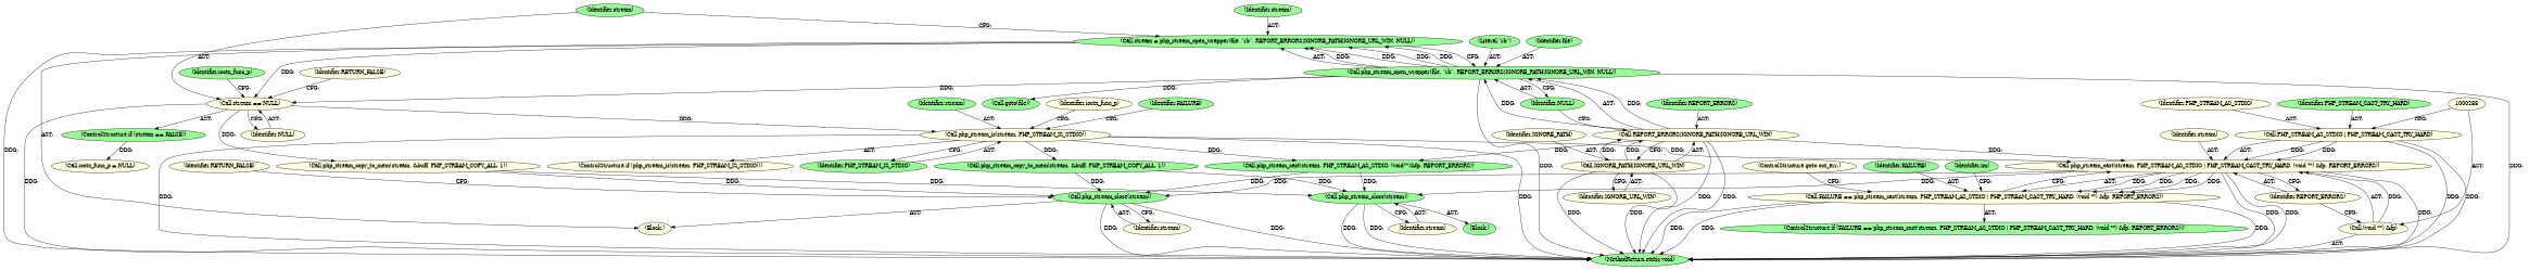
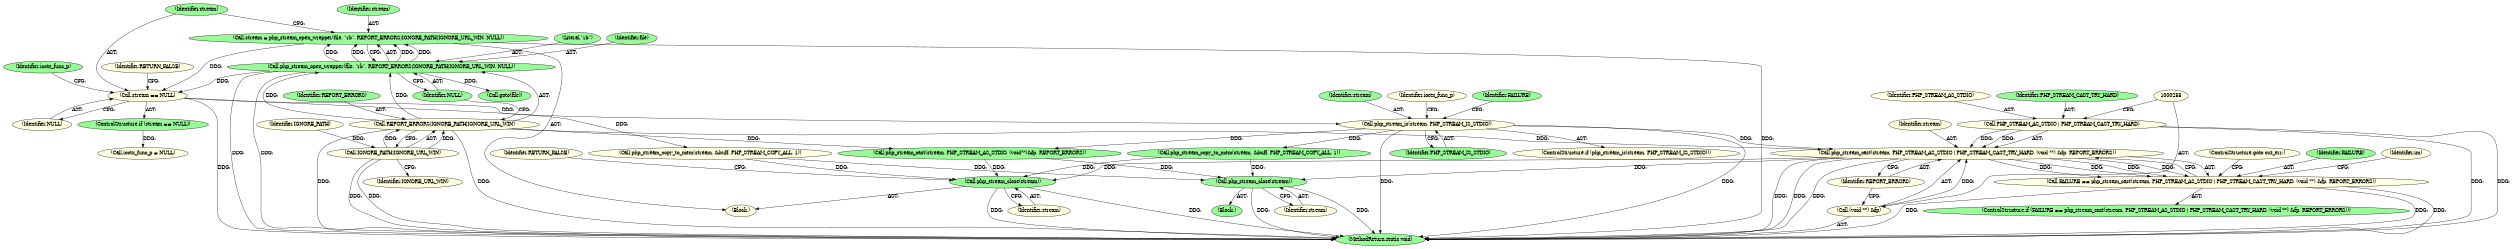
  digraph {
    node [fillcolor=lightyellow style=filled]
    n1 [label="(Call,php_stream_cast(stream, PHP_STREAM_AS_STDIO | PHP_STREAM_CAST_TRY_HARD, (void **) &fp, REPORT_ERRORS))"]
    n2 [label="(Call,FAILURE == php_stream_cast(stream, PHP_STREAM_AS_STDIO | PHP_STREAM_CAST_TRY_HARD, (void **) &fp, REPORT_ERRORS))"]
    n3 [fillcolor=palegreen label="(Call,php_stream_close(stream))"]
    n4 [fillcolor=palegreen label="(Call,php_stream_close(stream))"]
    n5 [label="(Identifier,REPORT_ERRORS)"]
    n6 [fillcolor=palegreen label="(MethodReturn,static void)"]
    n7 [fillcolor=palegreen label="(ControlStructure,if (FAILURE == php_stream_cast(stream, PHP_STREAM_AS_STDIO | PHP_STREAM_CAST_TRY_HARD, (void **) &fp, REPORT_ERRORS)))"]
    n8 [label="(Identifier,stream)"]
    n9 [fillcolor=palegreen label="(Block,)"]
    n10 [label="(Block,)"]
    n11 [label="(Identifier,stream)"]
    n12 [label="(Call,(void **) &fp)"]
    n13 [label="(Call,php_stream_is(stream, PHP_STREAM_IS_STDIO))"]
    n14 [fillcolor=palegreen label="(Call,php_stream_copy_to_mem(stream, &buff, PHP_STREAM_COPY_ALL, 1))"]
    n15 [label="(ControlStructure,if (php_stream_is(stream, PHP_STREAM_IS_STDIO)))"]
    n16 [fillcolor=palegreen label="(Call,php_stream_cast(stream, PHP_STREAM_AS_STDIO, (void**)&fp, REPORT_ERRORS))"]
    n17 [fillcolor=palegreen label="(Identifier,PHP_STREAM_IS_STDIO)"]
    n18 [label="(Call,stream == NULL)"]
-   n19 [fillcolor=palegreen label="(ControlStructure,if (stream == FALSE))"]
+   n19 [fillcolor=palegreen label="(ControlStructure,if (stream == NULL))"]
    n20 [label="(Call,php_stream_copy_to_mem(stream, &buff, PHP_STREAM_COPY_ALL, 1))"]
    n21 [label="(Identifier,NULL)"]
    n22 [label="(Call,ioctx_func_p = NULL)"]
    n23 [fillcolor=palegreen label="(Call,stream = php_stream_open_wrapper(file, \"rb\", REPORT_ERRORS|IGNORE_PATH|IGNORE_URL_WIN, NULL))"]
    n24 [fillcolor=palegreen label="(Call,php_stream_open_wrapper(file, \"rb\", REPORT_ERRORS|IGNORE_PATH|IGNORE_URL_WIN, NULL))"]
    n25 [fillcolor=palegreen label="(Identifier,NULL)"]
    n26 [fillcolor=palegreen label="(Call,goto(file))"]
    n27 [label="(Call,REPORT_ERRORS|IGNORE_PATH|IGNORE_URL_WIN)"]
    n28 [label="(Call,IGNORE_PATH|IGNORE_URL_WIN)"]
    n29 [label="(Identifier,IGNORE_URL_WIN)"]
    n30 [label="(Call,PHP_STREAM_AS_STDIO | PHP_STREAM_CAST_TRY_HARD)"]
    n31 [fillcolor=palegreen label="(Identifier,PHP_STREAM_CAST_TRY_HARD)"]
    n32 [fillcolor=palegreen label="(Literal,\"rb\")"]
    n33 [label="(Identifier,RETURN_FALSE)"]
    n34 [label="(ControlStructure,goto out_err;)"]
    n35 [fillcolor=palegreen label="(Identifier,stream)"]
    n36 [label="(Identifier,ioctx_func_p)"]
    n37 [fillcolor=palegreen label="(Identifier,FAILURE)"]
    n38 [fillcolor=palegreen label="(Identifier,ioctx_func_p)"]
    n39 [fillcolor=palegreen label="(Identifier,file)"]
    n40 [fillcolor=palegreen label="(Identifier,stream)"]
    n41 [fillcolor=palegreen label="(Identifier,stream)"]
    n42 [label="(Identifier,IGNORE_PATH)"]
    n43 [label="(Identifier,PHP_STREAM_AS_STDIO)"]
    n44 [label="(Identifier,stream)"]
    n45 [label="(Identifier,RETURN_FALSE)"]
    n46 [fillcolor=palegreen label="(Identifier,FAILURE)"]
-   n47 [fillcolor=palegreen label="(Identifier,im)"]
+   n47 [label="(Identifier,im)"]
    n48 [fillcolor=palegreen label="(Identifier,REPORT_ERRORS)"]
    1000288
    n1 -> n2 [label="AST: "]
    n1 -> n2 [label="DDG: "]
    n1 -> n2 [label="DDG: "]
    n1 -> n2 [label="DDG: "]
    n1 -> n2 [label="DDG: "]
    n1 -> n3 [label="DDG: "]
    n1 -> n4 [label="DDG: "]
    n1 -> n5 [label="CFG: "]
    n1 -> n6 [label="DDG: "]
    n1 -> n6 [label="DDG: "]
    n1 -> n6 [label="DDG: "]
    n2 -> n1 [label="CFG: "]
    n2 -> n6 [label="DDG: "]
    n2 -> n6 [label="DDG: "]
    n2 -> n6 [label="DDG: "]
    n2 -> n7 [label="AST: "]
    n3 -> n6 [label="DDG: "]
    n3 -> n6 [label="DDG: "]
    n3 -> n8 [label="CFG: "]
    n3 -> n9 [label="AST: "]
    n4 -> n6 [label="DDG: "]
    n4 -> n6 [label="DDG: "]
    n4 -> n10 [label="AST: "]
    n4 -> n11 [label="CFG: "]
    n5 -> n1 [label="AST: "]
    n5 -> n12 [label="CFG: "]
    n8 -> n3 [label="AST: "]
    n11 -> n4 [label="AST: "]
    n12 -> n1 [label="AST: "]
    n12 -> n1 [label="DDG: "]
    n12 -> n6 [label="AST: "]
    n13 -> n1 [label="DDG: "]
    n13 -> n6 [label="DDG: "]
    n13 -> n6 [label="DDG: "]
    n13 -> n14 [label="DDG: "]
    n13 -> n15 [label="AST: "]
    n13 -> n16 [label="DDG: "]
    n13 -> n17 [label="CFG: "]
    n14 -> n3 [label="DDG: "]
    n14 -> n4 [label="DDG: "]
    n16 -> n3 [label="DDG: "]
    n16 -> n4 [label="DDG: "]
    n17 -> n13 [label="AST: "]
    n18 -> n6 [label="DDG: "]
    n18 -> n13 [label="DDG: "]
    n18 -> n19 [label="AST: "]
    n18 -> n20 [label="DDG: "]
    n18 -> n21 [label="CFG: "]
    n19 -> n22 [label="DDG: "]
    n20 -> n3 [label="DDG: "]
    n20 -> n4 [label="DDG: "]
    n21 -> n18 [label="AST: "]
    n23 -> n6 [label="DDG: "]
    n23 -> n10 [label="AST: "]
    n23 -> n18 [label="DDG: "]
    n23 -> n24 [label="CFG: "]
    n24 -> n6 [label="DDG: "]
    n24 -> n6 [label="DDG: "]
    n24 -> n18 [label="DDG: "]
    n24 -> n23 [label="AST: "]
    n24 -> n23 [label="DDG: "]
    n24 -> n23 [label="DDG: "]
    n24 -> n23 [label="DDG: "]
    n24 -> n23 [label="DDG: "]
    n24 -> n25 [label="CFG: "]
    n24 -> n26 [label="DDG: "]
    n25 -> n24 [label="AST: "]
    n25 -> n27 [label="CFG: "]
    n27 -> n1 [label="DDG: "]
    n27 -> n6 [label="DDG: "]
    n27 -> n6 [label="DDG: "]
    n27 -> n16 [label="DDG: "]
    n27 -> n24 [label="AST: "]
    n27 -> n24 [label="DDG: "]
    n27 -> n24 [label="DDG: "]
    n27 -> n28 [label="CFG: "]
    n28 -> n6 [label="DDG: "]
    n28 -> n6 [label="DDG: "]
    n28 -> n27 [label="AST: "]
    n28 -> n27 [label="DDG: "]
    n28 -> n27 [label="DDG: "]
    n28 -> n29 [label="CFG: "]
-   n29 -> n28 [label="AST: "]
    n30 -> n1 [label="AST: "]
    n30 -> n1 [label="DDG: "]
    n30 -> n1 [label="DDG: "]
    n30 -> n6 [label="DDG: "]
    n30 -> n6 [label="DDG: "]
    n31 -> n30 [label="AST: "]
    n32 -> n24 [label="AST: "]
    n33 -> n18 [label="CFG: "]
    n34 -> n2 [label="CFG: "]
    n35 -> n13 [label="AST: "]
    n36 -> n13 [label="CFG: "]
    n37 -> n13 [label="CFG: "]
    n38 -> n18 [label="CFG: "]
    n39 -> n24 [label="AST: "]
    n40 -> n23 [label="AST: "]
    n41 -> n18 [label="AST: "]
    n41 -> n23 [label="CFG: "]
-   n42 -> n28 [label="AST: "]
+   n42 -> n28 [label="DDG: "]
    n43 -> n30 [label="AST: "]
    n44 -> n1 [label="AST: "]
    n45 -> n4 [label="CFG: "]
    n46 -> n2 [label="AST: "]
    n47 -> n2 [label="CFG: "]
    n48 -> n27 [label="AST: "]
    1000288 -> n12 [label="AST: "]
    1000288 -> n30 [label="CFG: "]
  }
